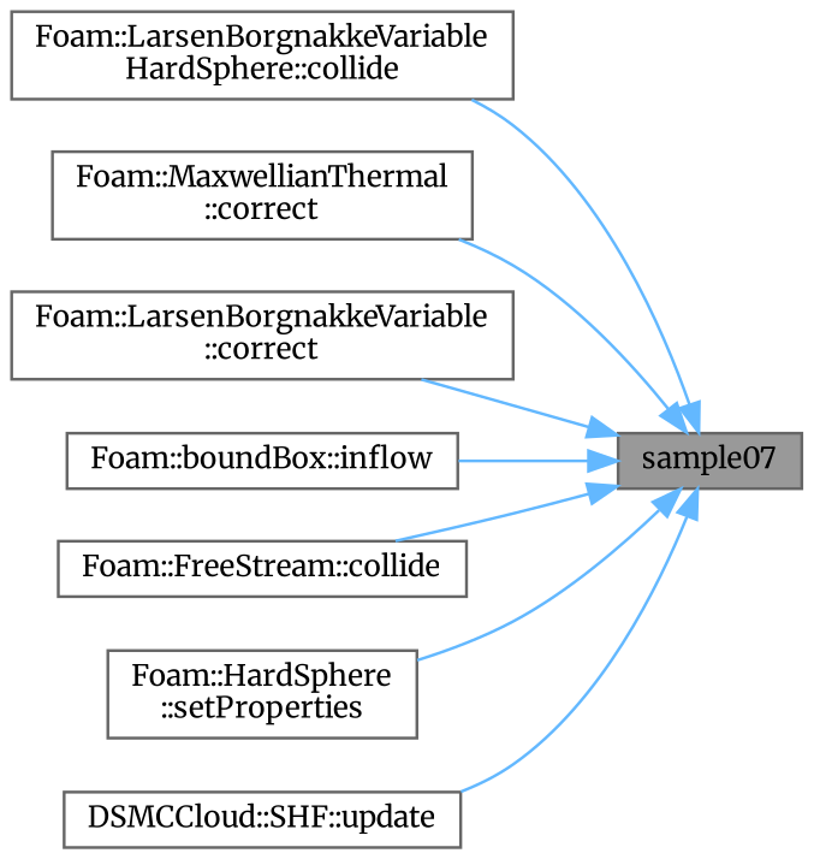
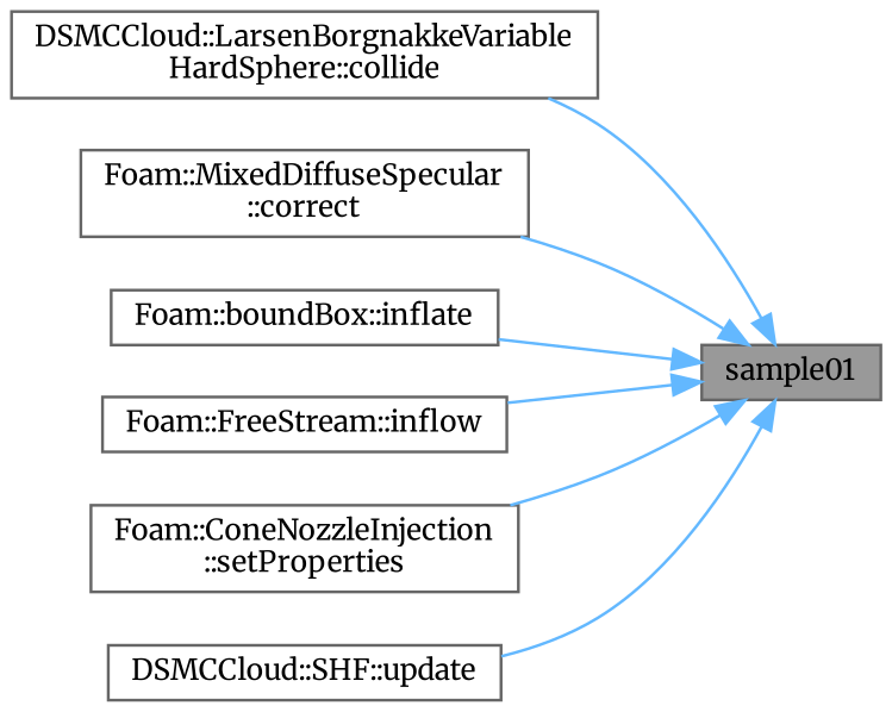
  digraph {
    fontname=Merriweather
    rankdir=RL
    node [color=grey40 fillcolor=white fontname=Merriweather fontsize=10 shape=box style=filled]
    edge [color=steelblue1 dir=back fontname=Merriweather fontsize=10 labelfontname=Helvetica labelfontsize=10 style=solid]
-   n1 [color=gray40 fillcolor=grey60 fontcolor=black height=0.2 label=sample07 width=0.4]
-   n2 [height=0.2 label="Foam::LarsenBorgnakkeVariable\lHardSphere::collide" width=0.4]
-   n3 [height=0.2 label="Foam::MaxwellianThermal\l::correct" width=0.4]
-   n4 [height=0.2 label="Foam::LarsenBorgnakkeVariable\l::correct" width=0.4]
-   n5 [height=0.2 label="Foam::boundBox::inflow" width=0.4]
-   n6 [height=0.2 label="Foam::FreeStream::collide" width=0.4]
-   n7 [height=0.2 label="Foam::HardSphere\l::setProperties" width=0.4]
+   n1 [color=gray40 fillcolor=grey60 fontcolor=black height=0.2 label=sample01 width=0.4]
+   n2 [height=0.2 label="DSMCCloud::LarsenBorgnakkeVariable\lHardSphere::collide" width=0.4]
+   n4 [height=0.2 label="Foam::MixedDiffuseSpecular\l::correct" width=0.4]
+   n5 [height=0.2 label="Foam::boundBox::inflate" width=0.4]
+   n6 [height=0.2 label="Foam::FreeStream::inflow" width=0.4]
+   n7 [height=0.2 label="Foam::ConeNozzleInjection\l::setProperties" width=0.4]
    n8 [height=0.2 label="DSMCCloud::SHF::update" width=0.4]
    n1 -> n2
-   n1 -> n3
    n1 -> n4
    n1 -> n5
    n1 -> n6
    n1 -> n7
    n1 -> n8
  }
